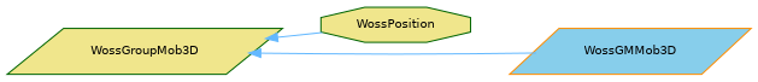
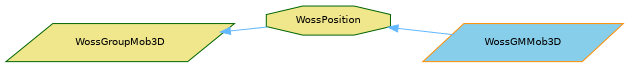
  digraph {
    rankdir=LR
    node [color=darkgreen fillcolor=khaki fontname=Helvetica fontsize=10 shape=parallelogram style=filled]
    edge [color=steelblue1 dir=back fontname=Helvetica fontsize=10 labelfontname=Helvetica labelfontsize=10 style=solid]
    n1 [height=0.2 label=WossPosition shape=octagon width=0.4]
    n2 [color=darkorange fillcolor=skyblue height=0.2 label=WossGMMob3D width=0.4]
    n3 [height=0.2 label=WossGroupMob3D width=0.4]
-   n3 -> n2
+   n1 -> n2
    n3 -> n1
  }
